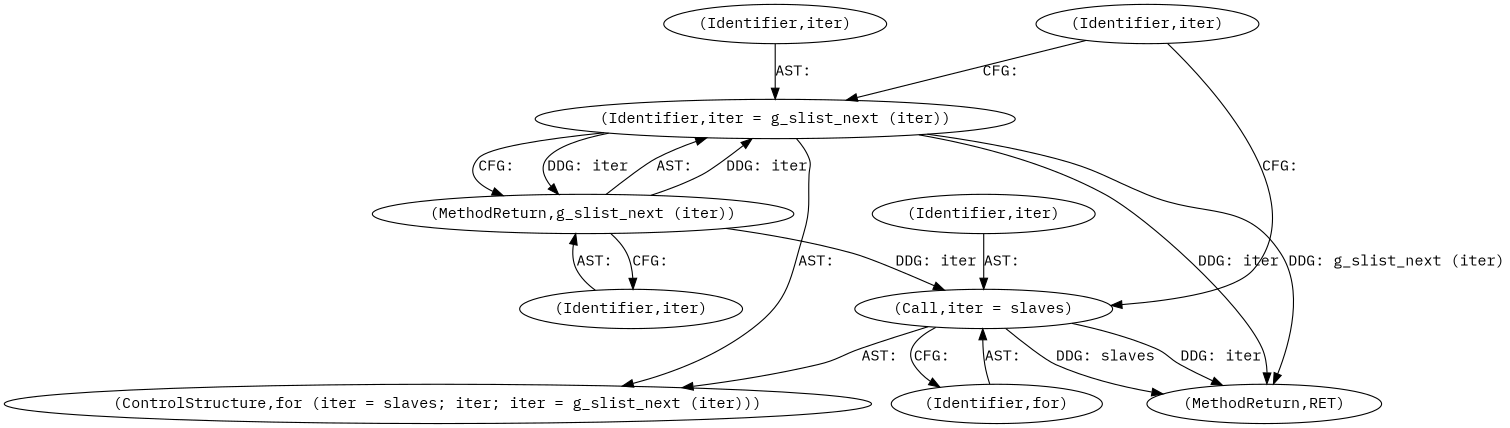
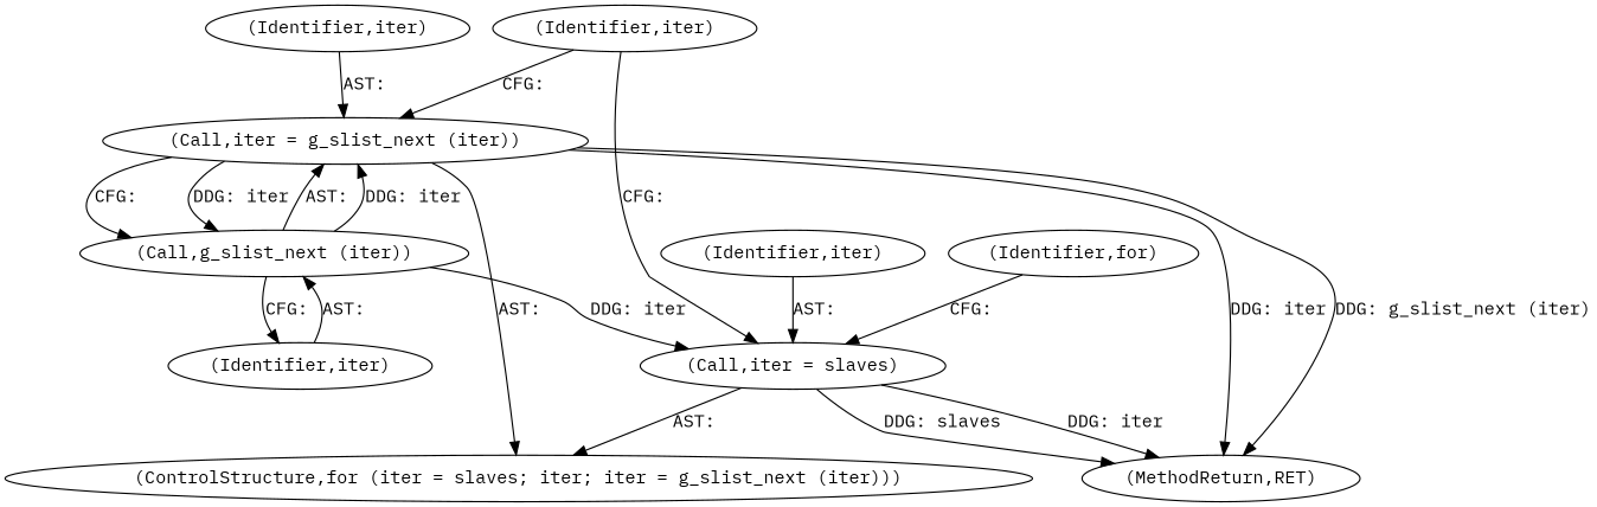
  digraph {
    fontname="IBM Plex Mono"
    node [fontname="IBM Plex Mono"]
    edge [fontname="IBM Plex Mono"]
    n1 [label="(Call,iter = slaves)"]
    n2 [label="(ControlStructure,for (iter = slaves; iter; iter = g_slist_next (iter)))"]
    n3 [label="(Identifier,for)"]
    n4 [label="(MethodReturn,RET)"]
-   n5 [label="(MethodReturn,g_slist_next (iter))"]
-   n6 [label="(Identifier,iter = g_slist_next (iter))"]
+   n5 [label="(Call,g_slist_next (iter))"]
+   n6 [label="(Call,iter = g_slist_next (iter))"]
    n7 [label="(Identifier,iter)"]
    n8 [label="(Identifier,iter)"]
    n9 [label="(Identifier,iter)"]
    n10 [label="(Identifier,iter)"]
    n1 -> n2 [label="AST: "]
-   n1 -> n3 [label="CFG: "]
    n1 -> n4 [label="DDG: slaves"]
    n1 -> n4 [label="DDG: iter"]
-   n3 -> n1 [label="AST: "]
+   n3 -> n1 [label="CFG: "]
    n5 -> n1 [label="DDG: iter"]
    n5 -> n6 [label="AST: "]
    n5 -> n6 [label="DDG: iter"]
    n5 -> n7 [label="CFG: "]
    n6 -> n2 [label="AST: "]
    n6 -> n4 [label="DDG: iter"]
    n6 -> n4 [label="DDG: g_slist_next (iter)"]
    n6 -> n5 [label="CFG: "]
    n6 -> n5 [label="DDG: iter"]
    n7 -> n5 [label="AST: "]
    n8 -> n6 [label="AST: "]
    n9 -> n1 [label="CFG: "]
    n9 -> n6 [label="CFG: "]
    n10 -> n1 [label="AST: "]
  }
